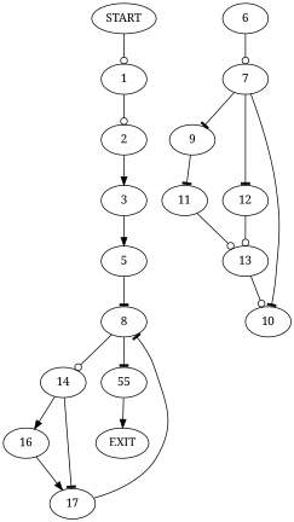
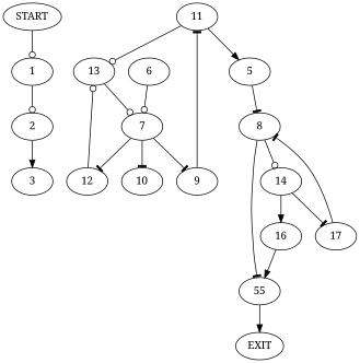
  digraph {
    fontname="Noto Serif"
    node [fontname="Noto Serif"]
    edge [arrowhead=tee fontname="Noto Serif"]
    n1 [label=START]
    1
    2
    n4 [label=EXIT]
    3
    5
    8
    6
    7
    14
    n11 [label=55]
    9
    10
    12
    11
    16
    17
    13
    n1 -> 1 [arrowhead=odot]
    1 -> 2 [arrowhead=odot]
    2 -> 3 [arrowhead=normal]
-   3 -> 5 [arrowhead=normal]
+   11 -> 5 [arrowhead=normal]
    5 -> 8
    8 -> 14 [arrowhead=odot]
    8 -> n11
    6 -> 7 [arrowhead=odot]
    7 -> 9
    7 -> 10
    7 -> 12
    14 -> 16 [arrowhead=normal]
    14 -> 17
    n11 -> n4 [arrowhead=normal]
    9 -> 11
    12 -> 13 [arrowhead=odot]
    11 -> 13 [arrowhead=odot]
-   16 -> 17 [arrowhead=normal]
+   16 -> n11 [arrowhead=normal]
    17 -> 8
-   13 -> 10 [arrowhead=odot]
+   13 -> 7 [arrowhead=odot]
  }
